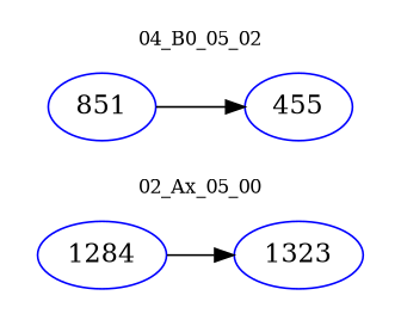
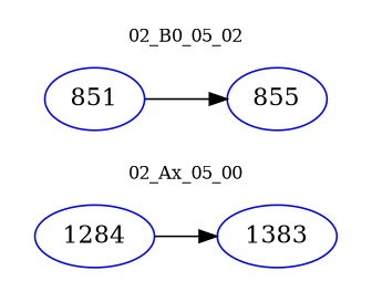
  digraph {
    rankdir=LR
    node [color=blue]
    edge [color=black]
    n1 [label=1284]
-   n2 [label=1323]
+   n2 [label=1383]
    n3 [label=851]
-   n4 [label=455]
+   n4 [label=855]
    subgraph cluster_1 {
      color=white
      fontsize=10
      label="02_Ax_05_00"
      n1
      n2
    }
    subgraph cluster_2 {
      color=white
      fontsize=10
-     label="04_B0_05_02"
+     label="02_B0_05_02"
      n3
      n4
    }
    n1 -> n2
    n3 -> n4
  }
